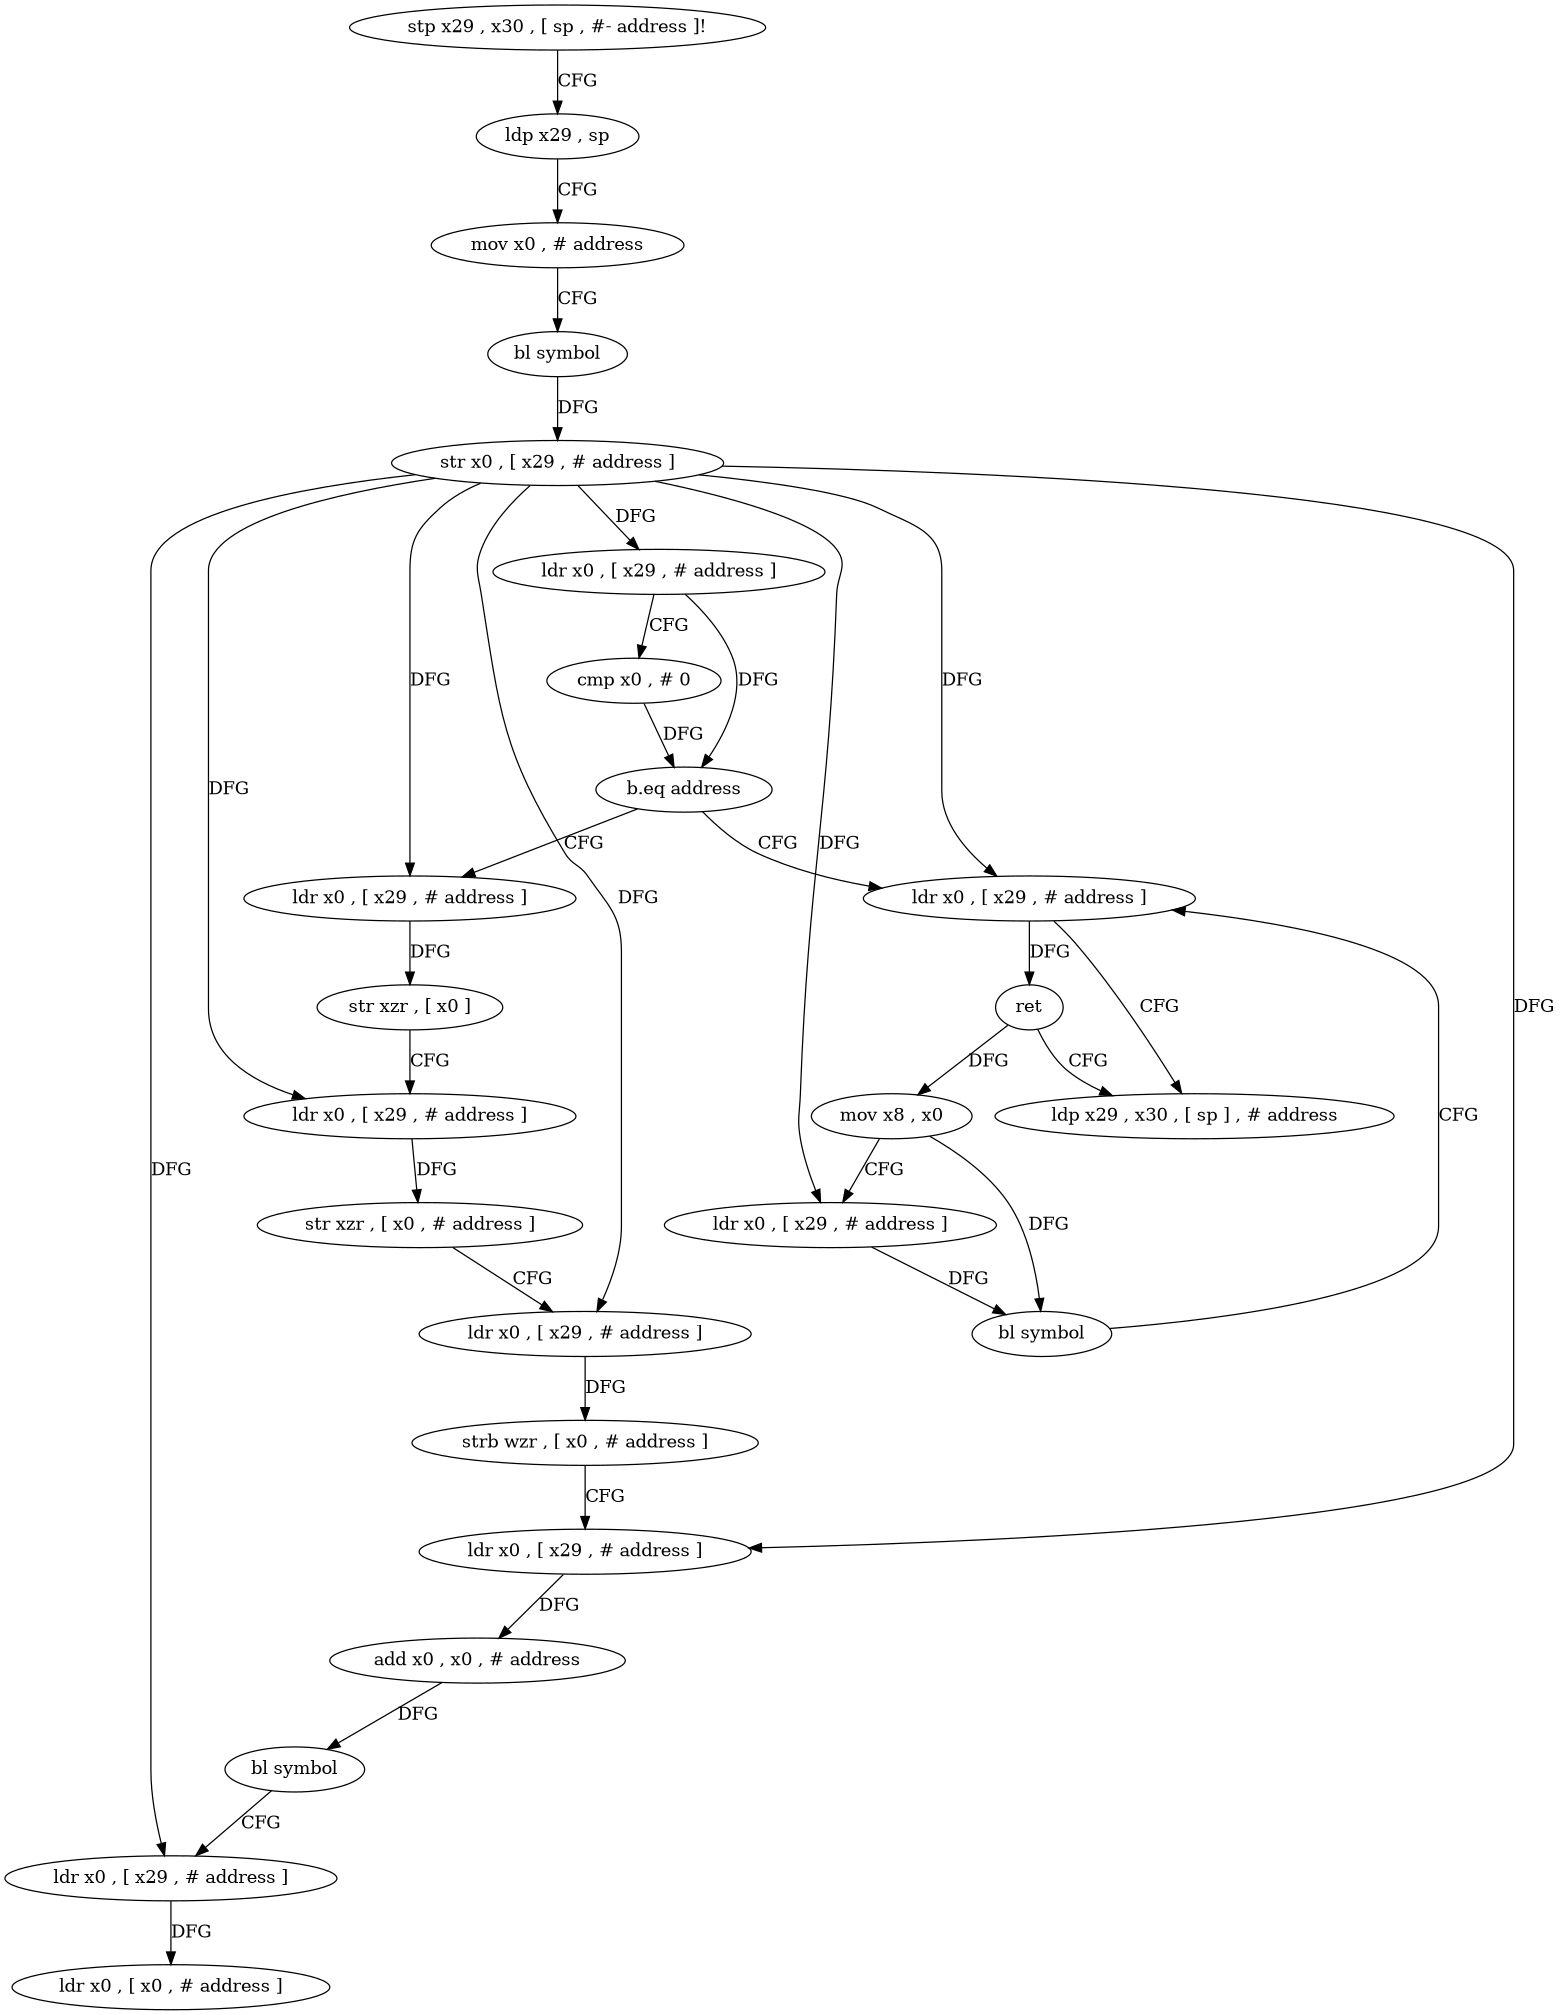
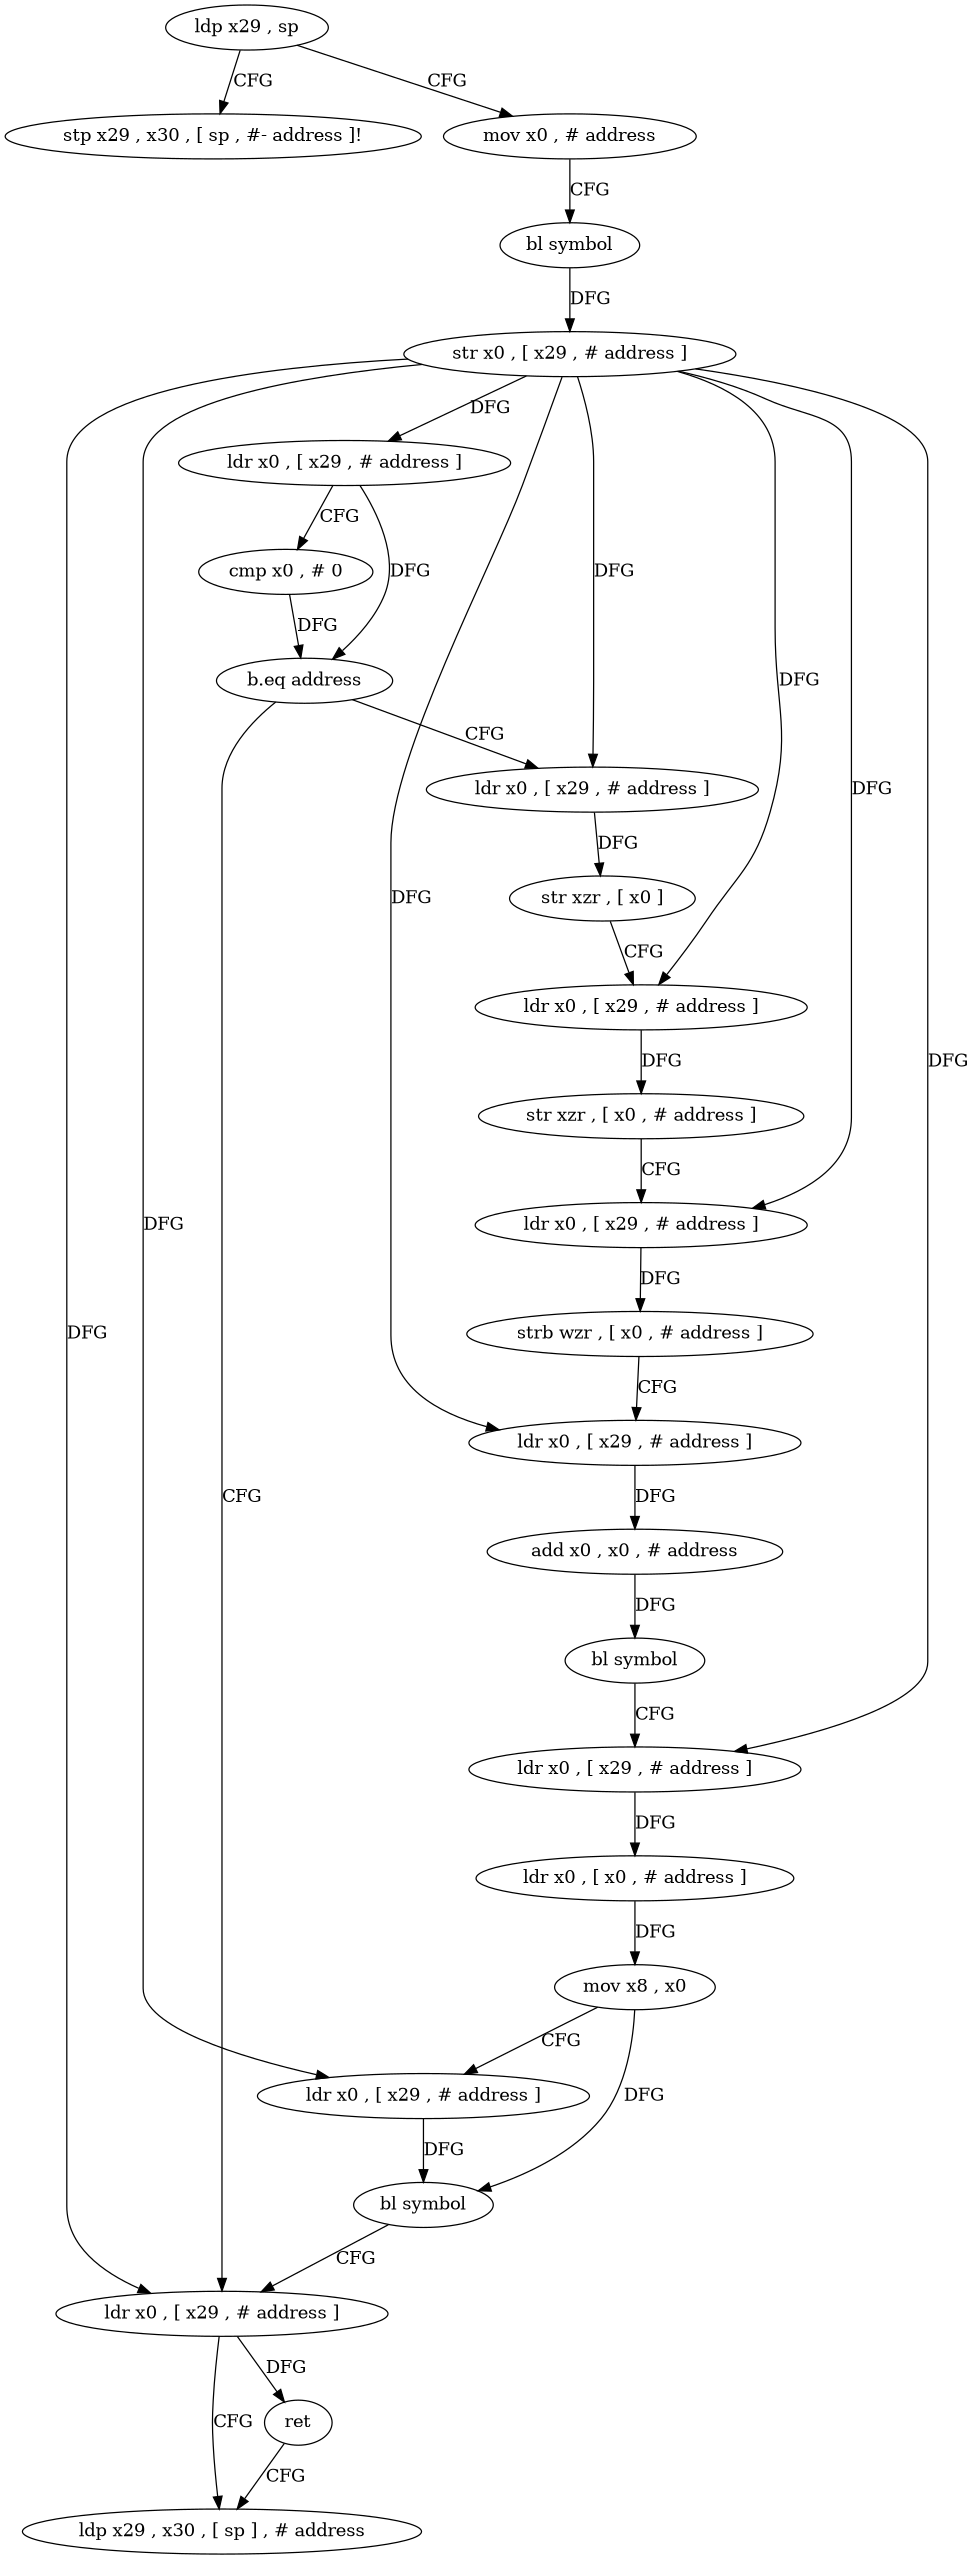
  digraph {
    n1 [label="stp x29 , x30 , [ sp , #- address ]!"]
    n2 [label="ldp x29 , sp"]
    n3 [label="mov x0 , # address"]
    n4 [label="bl symbol"]
    n5 [label="str x0 , [ x29 , # address ]"]
    n6 [label="ldr x0 , [ x29 , # address ]"]
    n7 [label="ldr x0 , [ x29 , # address ]"]
    n8 [label="ldr x0 , [ x29 , # address ]"]
    n9 [label="ldr x0 , [ x29 , # address ]"]
    n10 [label="ldr x0 , [ x29 , # address ]"]
    n11 [label="ldr x0 , [ x29 , # address ]"]
    n12 [label="ldr x0 , [ x29 , # address ]"]
    n13 [label="ldr x0 , [ x29 , # address ]"]
    n14 [label="cmp x0 , # 0"]
    n15 [label="b.eq address"]
    n16 [label="ldp x29 , x30 , [ sp ] , # address"]
    n17 [label=ret]
    n18 [label="str xzr , [ x0 ]"]
    n19 [label="str xzr , [ x0 , # address ]"]
    n20 [label="strb wzr , [ x0 , # address ]"]
    n21 [label="add x0 , x0 , # address"]
    n22 [label="ldr x0 , [ x0 , # address ]"]
    n23 [label="bl symbol"]
    n24 [label="bl symbol"]
    n25 [label="mov x8 , x0"]
-   n1 -> n2 [label=CFG]
+   n2 -> n1 [label=CFG]
    n2 -> n3 [label=CFG]
    n3 -> n4 [label=CFG]
    n4 -> n5 [label=DFG]
    n5 -> n6 [label=DFG]
    n5 -> n7 [label=DFG]
    n5 -> n8 [label=DFG]
    n5 -> n9 [label=DFG]
    n5 -> n10 [label=DFG]
    n5 -> n11 [label=DFG]
    n5 -> n12 [label=DFG]
    n5 -> n13 [label=DFG]
    n6 -> n14 [label=CFG]
    n6 -> n15 [label=DFG]
    n7 -> n16 [label=CFG]
    n7 -> n17 [label=DFG]
    n8 -> n18 [label=DFG]
    n9 -> n19 [label=DFG]
    n10 -> n20 [label=DFG]
    n11 -> n21 [label=DFG]
    n12 -> n22 [label=DFG]
    n13 -> n23 [label=DFG]
    n14 -> n15 [label=DFG]
    n15 -> n7 [label=CFG]
    n15 -> n8 [label=CFG]
    n17 -> n16 [label=CFG]
    n18 -> n9 [label=CFG]
    n19 -> n10 [label=CFG]
    n20 -> n11 [label=CFG]
    n21 -> n24 [label=DFG]
-   n17 -> n25 [label=DFG]
+   n22 -> n25 [label=DFG]
    n23 -> n7 [label=CFG]
    n24 -> n12 [label=CFG]
    n25 -> n13 [label=CFG]
    n25 -> n23 [label=DFG]
  }
